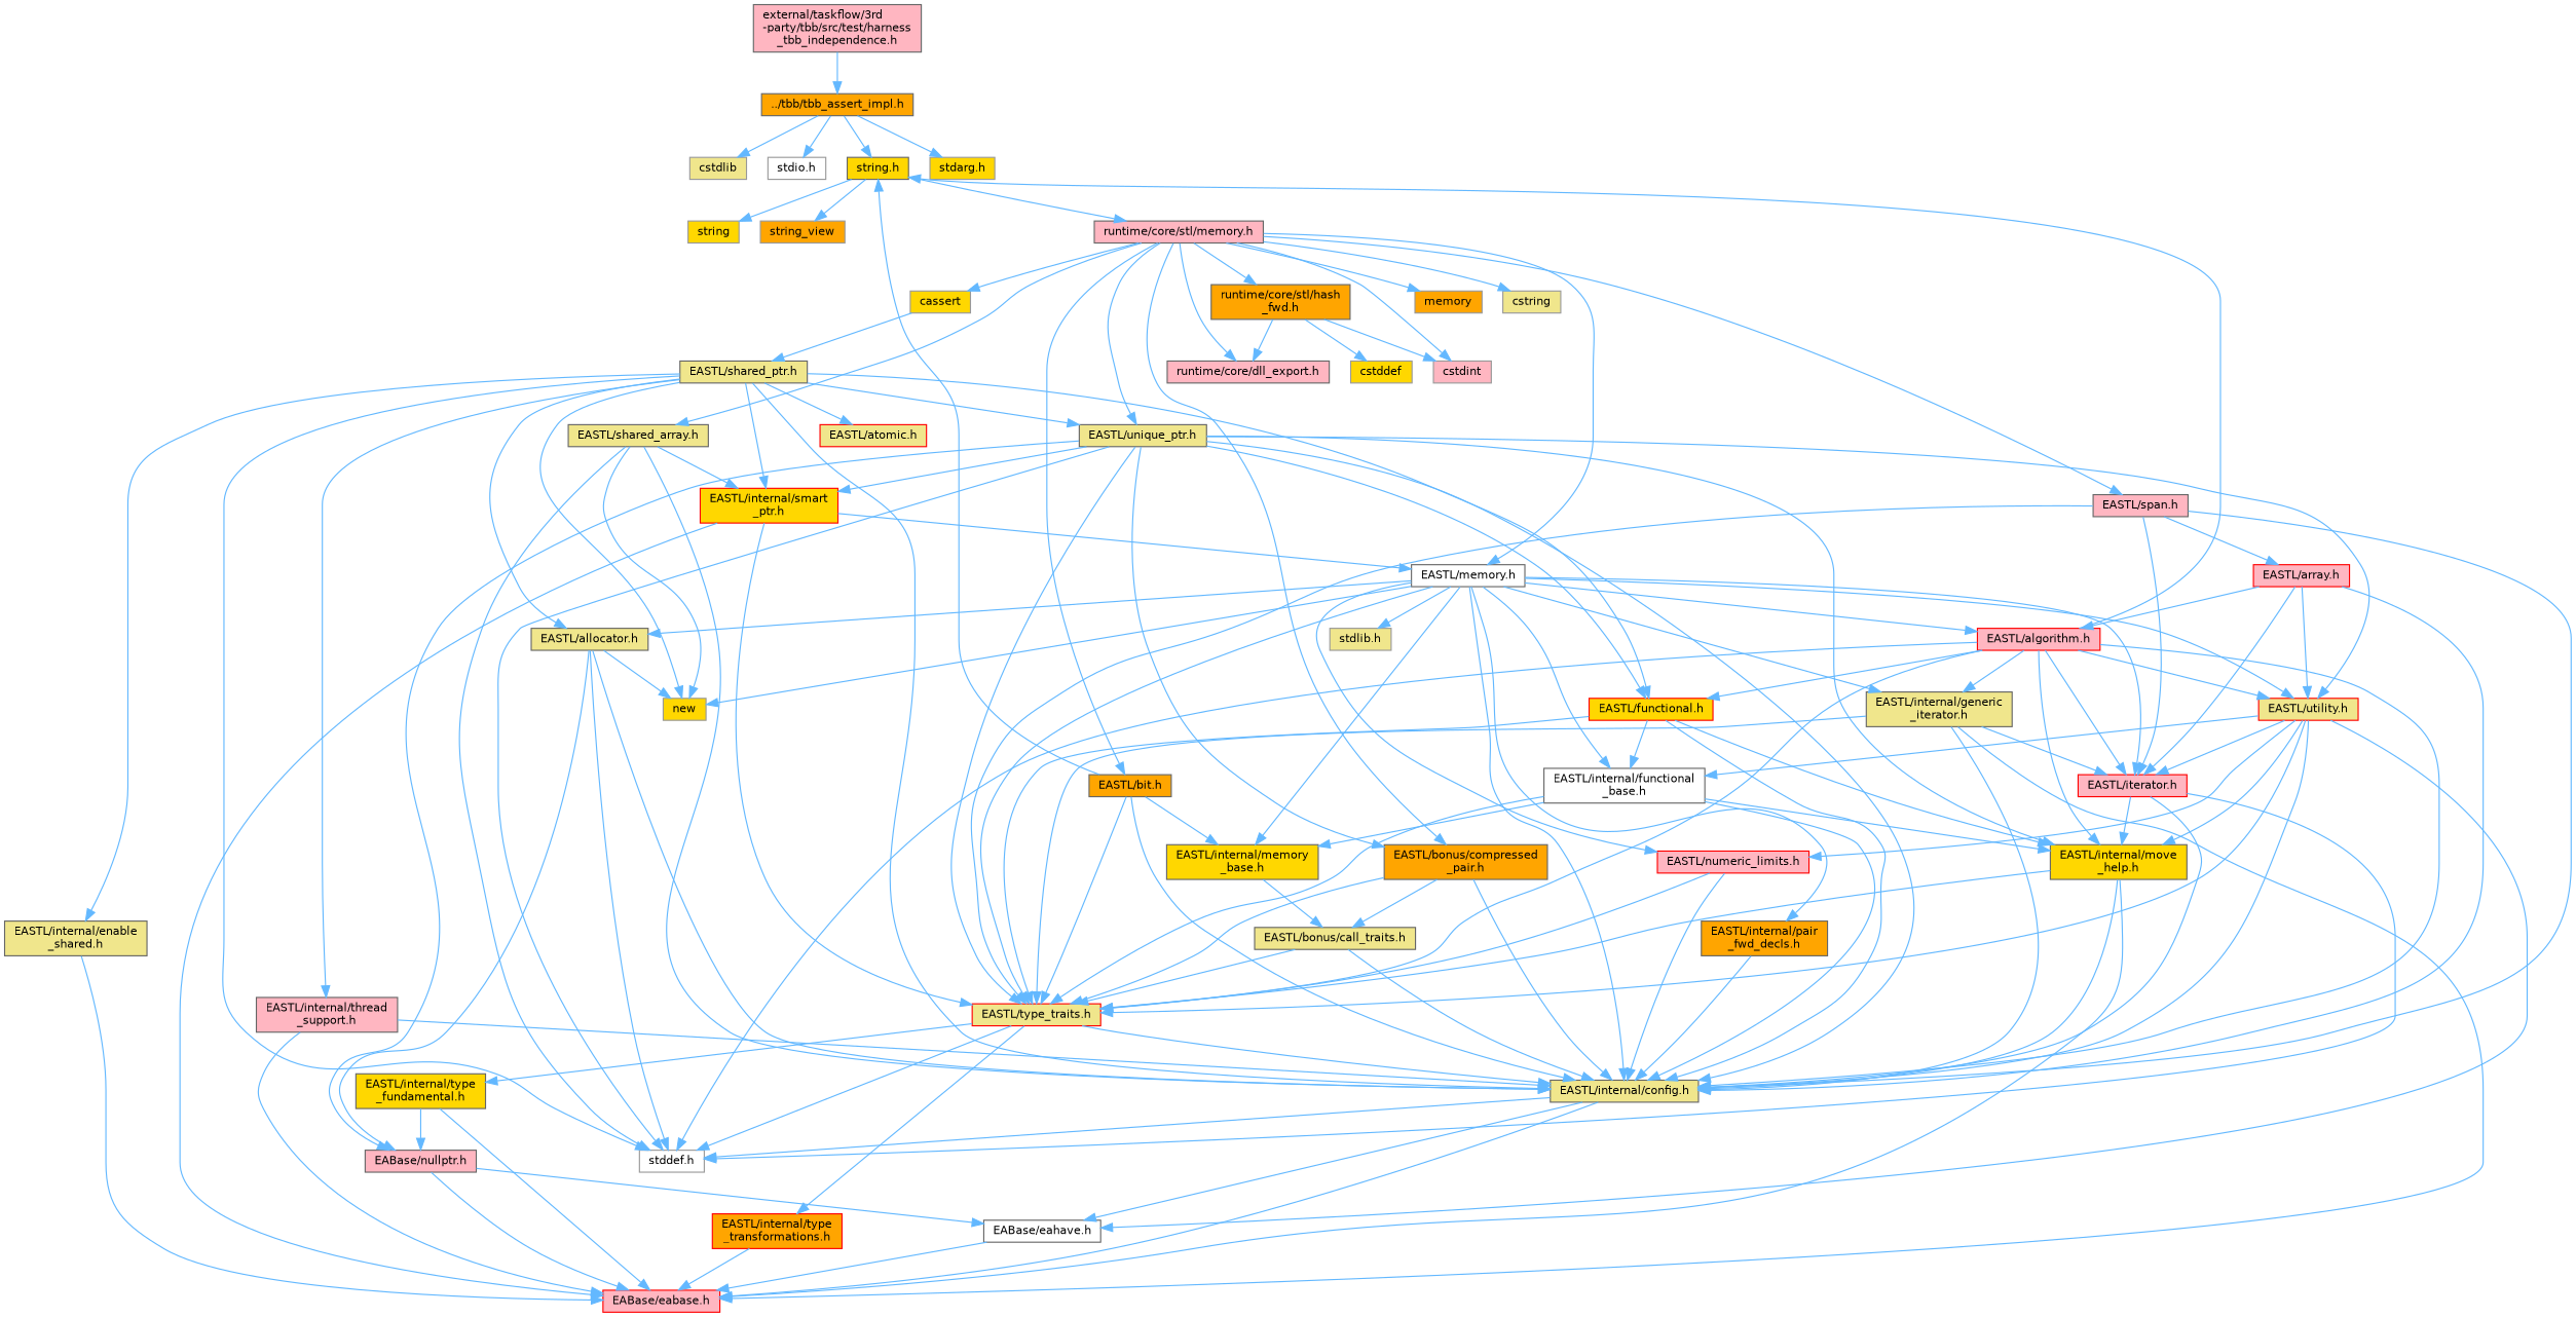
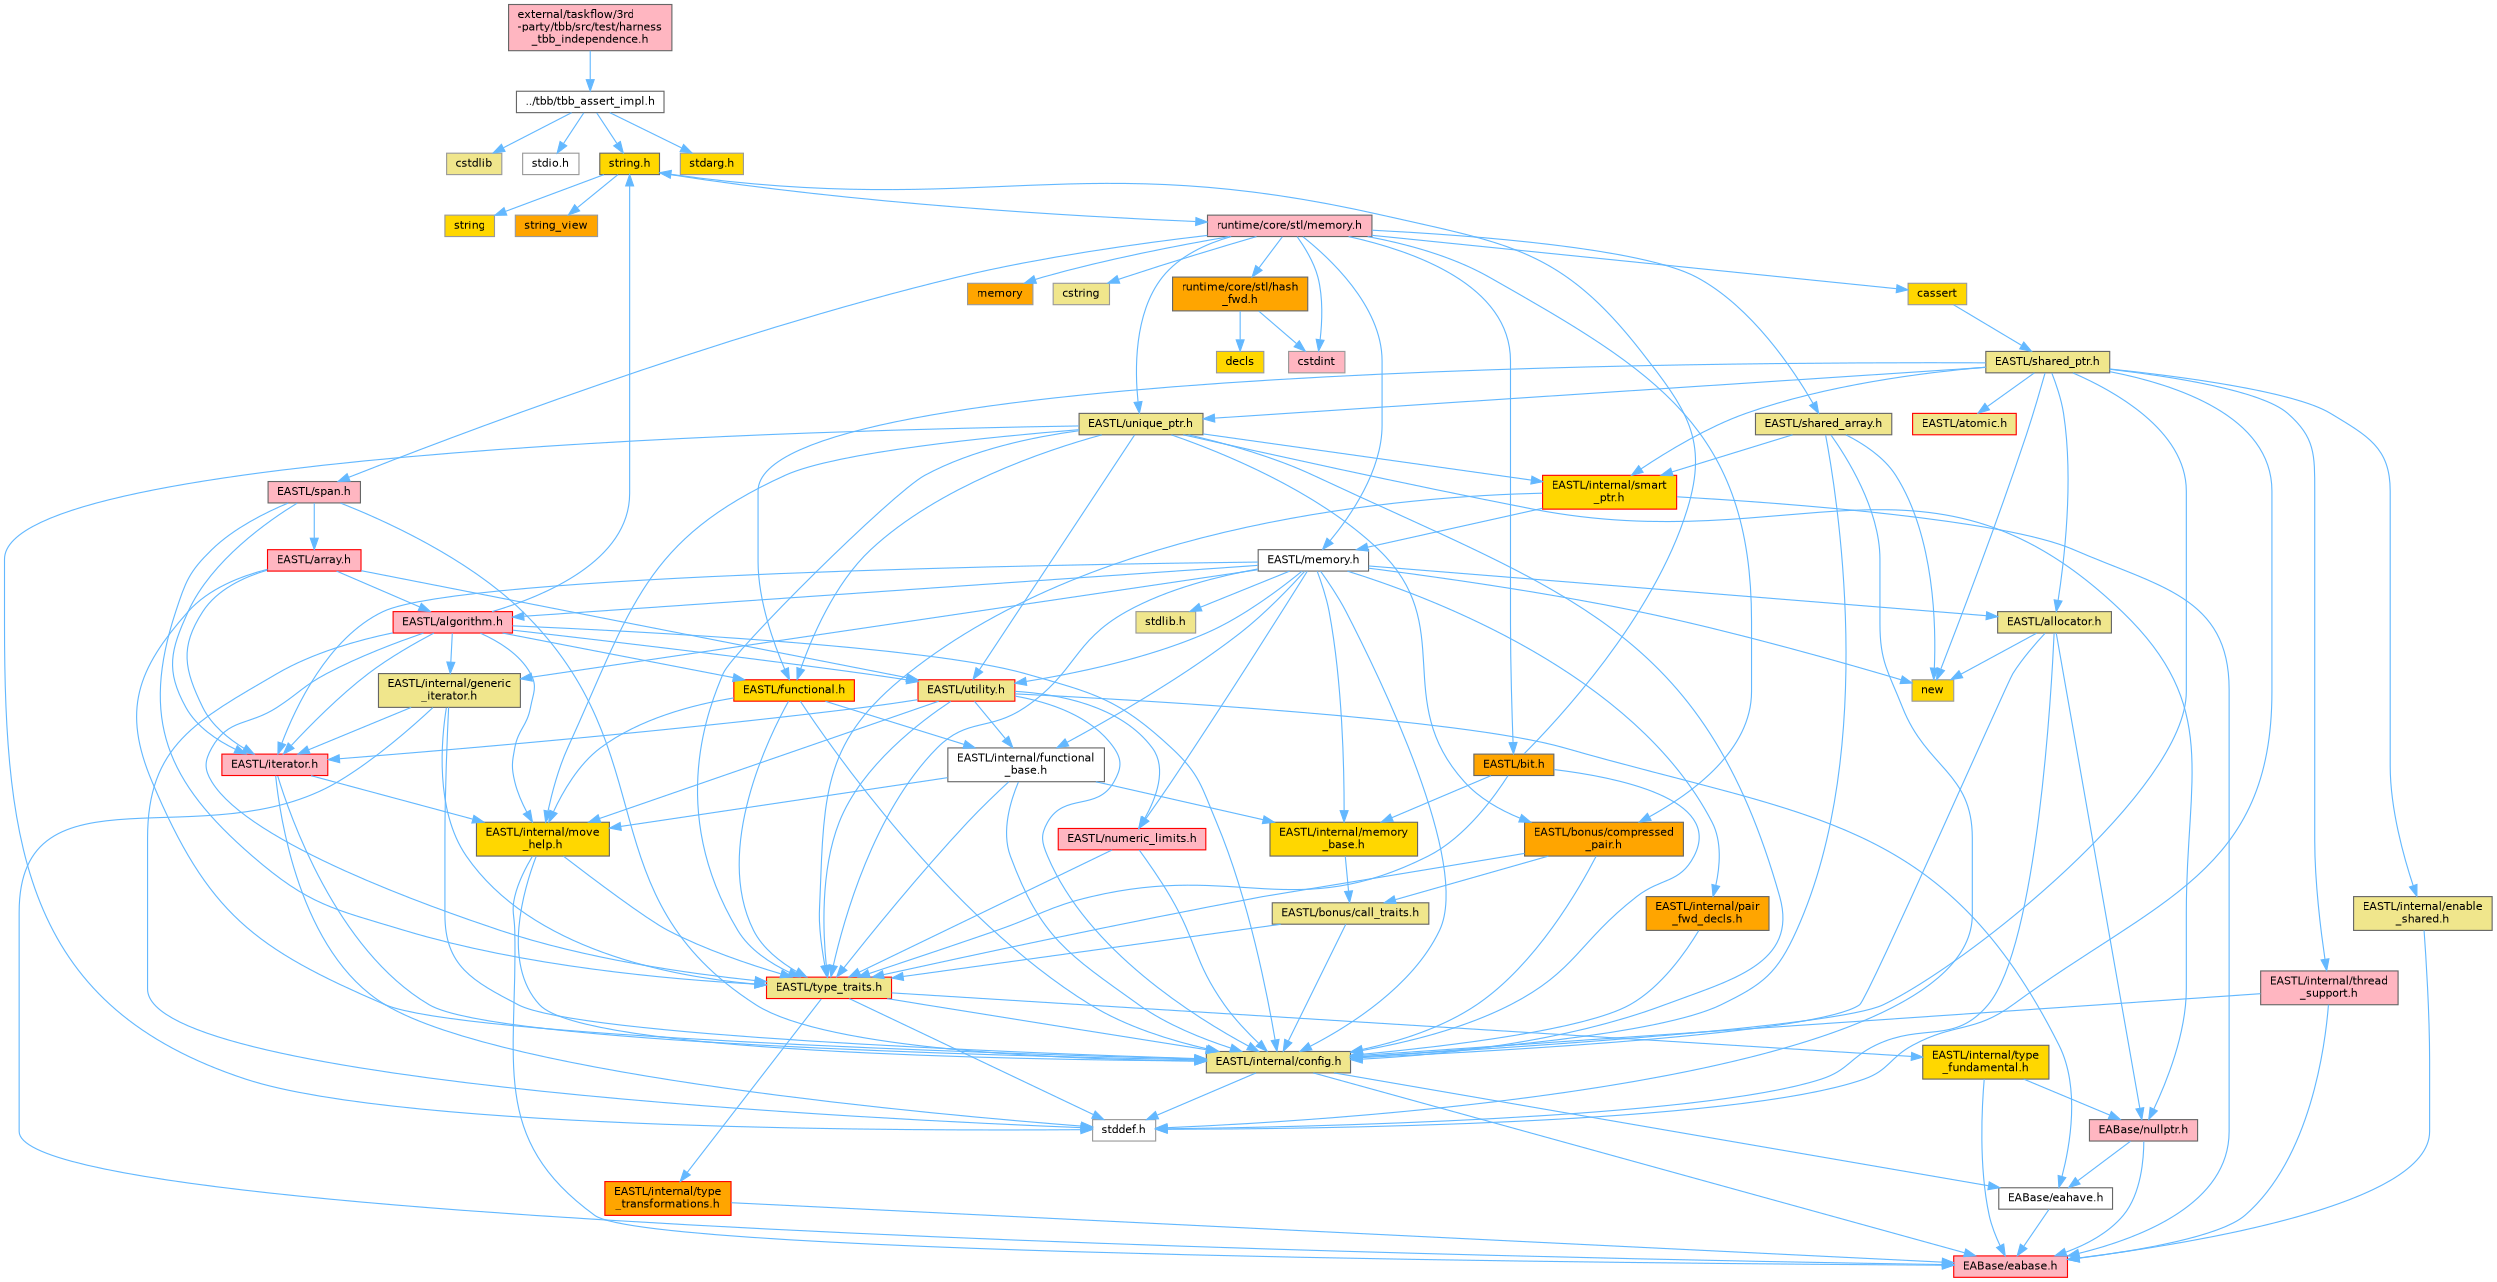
  digraph {
    node [color=grey40 fillcolor=khaki fontname=Helvetica fontsize=10 shape=box style=filled]
    edge [color=steelblue1 fontname=Helvetica fontsize=10 labelfontname=Helvetica labelfontsize=10 style=solid]
    n1 [color=gray40 fillcolor=lightpink fontcolor=black height=0.2 label="external/taskflow/3rd\l-party/tbb/src/test/harness\l_tbb_independence.h" width=0.4]
-   n2 [fillcolor=orange height=0.2 label="../tbb/tbb_assert_impl.h" width=0.4]
+   n2 [fillcolor=white height=0.2 label="../tbb/tbb_assert_impl.h" width=0.4]
    n3 [color=grey60 height=0.2 label=cstdlib width=0.4]
    n4 [color=grey60 fillcolor=white height=0.2 label="stdio.h" width=0.4]
    n5 [fillcolor=gold height=0.2 label="string.h" width=0.4]
    n6 [color=grey60 fillcolor=gold height=0.2 label="stdarg.h" width=0.4]
    n7 [color=grey60 fillcolor=gold height=0.2 label=string width=0.4]
    n8 [color=grey60 fillcolor=orange height=0.2 label=string_view width=0.4]
    n9 [fillcolor=lightpink height=0.2 label="runtime/core/stl/memory.h" width=0.4]
    n10 [color=grey60 fillcolor=lightpink height=0.2 label=cstdint width=0.4]
    n11 [color=grey60 fillcolor=gold height=0.2 label=cassert width=0.4]
    n12 [color=grey60 fillcolor=orange height=0.2 label=memory width=0.4]
    n13 [color=grey60 height=0.2 label=cstring width=0.4]
    n14 [fillcolor=orange height=0.2 label="EASTL/bit.h" width=0.4]
    n15 [fillcolor=white height=0.2 label="EASTL/memory.h" width=0.4]
    n16 [height=0.2 label="EASTL/shared_array.h" width=0.4]
    n17 [height=0.2 label="EASTL/unique_ptr.h" width=0.4]
    n18 [fillcolor=orange height=0.2 label="EASTL/bonus/compressed\l_pair.h" width=0.4]
    n19 [fillcolor=lightpink height=0.2 label="EASTL/span.h" width=0.4]
-   n20 [fillcolor=lightpink height=0.2 label="runtime/core/dll_export.h" width=0.4]
    n21 [fillcolor=orange height=0.2 label="runtime/core/stl/hash\l_fwd.h" width=0.4]
-   n22 [color=grey60 fillcolor=gold height=0.2 label=cstddef width=0.4]
+   n22 [color=grey60 fillcolor=gold height=0.2 label=decls width=0.4]
    n23 [height=0.2 label="EASTL/shared_ptr.h" width=0.4]
    n24 [height=0.2 label="EASTL/internal/config.h" width=0.4]
    n25 [fillcolor=gold height=0.2 label="EASTL/internal/memory\l_base.h" width=0.4]
    n26 [color=red height=0.2 label="EASTL/type_traits.h" width=0.4]
    n27 [height=0.2 label="EASTL/internal/generic\l_iterator.h" width=0.4]
    n28 [color=red fillcolor=lightpink height=0.2 label="EASTL/iterator.h" width=0.4]
    n29 [fillcolor=orange height=0.2 label="EASTL/internal/pair\l_fwd_decls.h" width=0.4]
    n30 [fillcolor=white height=0.2 label="EASTL/internal/functional\l_base.h" width=0.4]
    n31 [color=red fillcolor=lightpink height=0.2 label="EASTL/algorithm.h" width=0.4]
    n32 [color=red height=0.2 label="EASTL/utility.h" width=0.4]
    n33 [color=red fillcolor=lightpink height=0.2 label="EASTL/numeric_limits.h" width=0.4]
    n34 [height=0.2 label="EASTL/allocator.h" width=0.4]
    n35 [color=grey60 fillcolor=gold height=0.2 label=new width=0.4]
    n36 [color=grey60 height=0.2 label="stdlib.h" width=0.4]
    n37 [color=grey60 fillcolor=white height=0.2 label="stddef.h" width=0.4]
    n38 [color=red fillcolor=gold height=0.2 label="EASTL/internal/smart\l_ptr.h" width=0.4]
    n39 [fillcolor=lightpink height=0.2 label="EABase/nullptr.h" width=0.4]
    n40 [fillcolor=gold height=0.2 label="EASTL/internal/move\l_help.h" width=0.4]
    n41 [color=red fillcolor=gold height=0.2 label="EASTL/functional.h" width=0.4]
    n42 [height=0.2 label="EASTL/bonus/call_traits.h" width=0.4]
    n43 [fillcolor=lightpink height=0.2 label="EASTL/internal/thread\l_support.h" width=0.4]
    n44 [color=red height=0.2 label="EASTL/atomic.h" width=0.4]
    n45 [height=0.2 label="EASTL/internal/enable\l_shared.h" width=0.4]
    n46 [color=red fillcolor=lightpink height=0.2 label="EASTL/array.h" width=0.4]
    n47 [color=red fillcolor=lightpink height=0.2 label="EABase/eabase.h" width=0.4]
    n48 [fillcolor=white height=0.2 label="EABase/eahave.h" width=0.4]
    n49 [fillcolor=gold height=0.2 label="EASTL/internal/type\l_fundamental.h" width=0.4]
    n50 [color=red fillcolor=orange height=0.2 label="EASTL/internal/type\l_transformations.h" width=0.4]
    n1 -> n2
    n2 -> n3
    n2 -> n4
    n2 -> n5
    n2 -> n6
    n5 -> n7
    n5 -> n8
    n5 -> n9
    n9 -> n10
    n9 -> n11
    n9 -> n12
    n9 -> n13
    n9 -> n14
    n9 -> n15
    n9 -> n16
    n9 -> n17
    n9 -> n18
    n9 -> n19
-   n9 -> n20
    n9 -> n21
    n11 -> n23
    n14 -> n5
    n14 -> n24
    n14 -> n25
    n14 -> n26
    n15 -> n24
    n15 -> n25
    n15 -> n26
    n15 -> n27
    n15 -> n28
    n15 -> n29
    n15 -> n30
    n15 -> n31
    n15 -> n32
    n15 -> n33
    n15 -> n34
    n15 -> n35
    n15 -> n36
    n16 -> n24
    n16 -> n35
    n16 -> n37
    n16 -> n38
    n17 -> n18
    n17 -> n24
    n17 -> n26
    n17 -> n32
    n17 -> n37
    n17 -> n38
    n17 -> n39
    n17 -> n40
    n17 -> n41
    n18 -> n24
    n18 -> n26
    n18 -> n42
    n19 -> n24
    n19 -> n26
    n19 -> n28
    n19 -> n46
    n21 -> n10
-   n21 -> n20
    n21 -> n22
    n23 -> n17
    n23 -> n24
    n23 -> n34
    n23 -> n35
    n23 -> n37
    n23 -> n38
    n23 -> n41
    n23 -> n43
    n23 -> n44
    n23 -> n45
    n24 -> n37
    n24 -> n47
    n24 -> n48
    n25 -> n42
    n26 -> n24
    n26 -> n37
    n26 -> n49
    n26 -> n50
    n27 -> n24
    n27 -> n26
    n27 -> n28
    n27 -> n47
    n28 -> n24
    n28 -> n37
    n28 -> n40
    n29 -> n24
    n30 -> n24
    n30 -> n25
    n30 -> n26
    n30 -> n40
    n31 -> n5
    n31 -> n24
    n31 -> n26
    n31 -> n27
    n31 -> n28
    n31 -> n32
    n31 -> n37
    n31 -> n40
    n31 -> n41
    n32 -> n24
    n32 -> n26
    n32 -> n28
    n32 -> n30
    n32 -> n33
    n32 -> n40
    n32 -> n48
    n33 -> n24
    n33 -> n26
    n34 -> n24
    n34 -> n35
    n34 -> n37
    n34 -> n39
    n38 -> n15
    n38 -> n26
    n38 -> n47
    n39 -> n47
    n39 -> n48
    n40 -> n24
    n40 -> n26
    n40 -> n47
    n41 -> n24
    n41 -> n26
    n41 -> n30
    n41 -> n40
    n42 -> n24
    n42 -> n26
    n43 -> n24
    n43 -> n47
    n45 -> n47
    n46 -> n24
    n46 -> n28
    n46 -> n31
    n46 -> n32
    n48 -> n47
    n49 -> n39
    n49 -> n47
    n50 -> n47
  }
